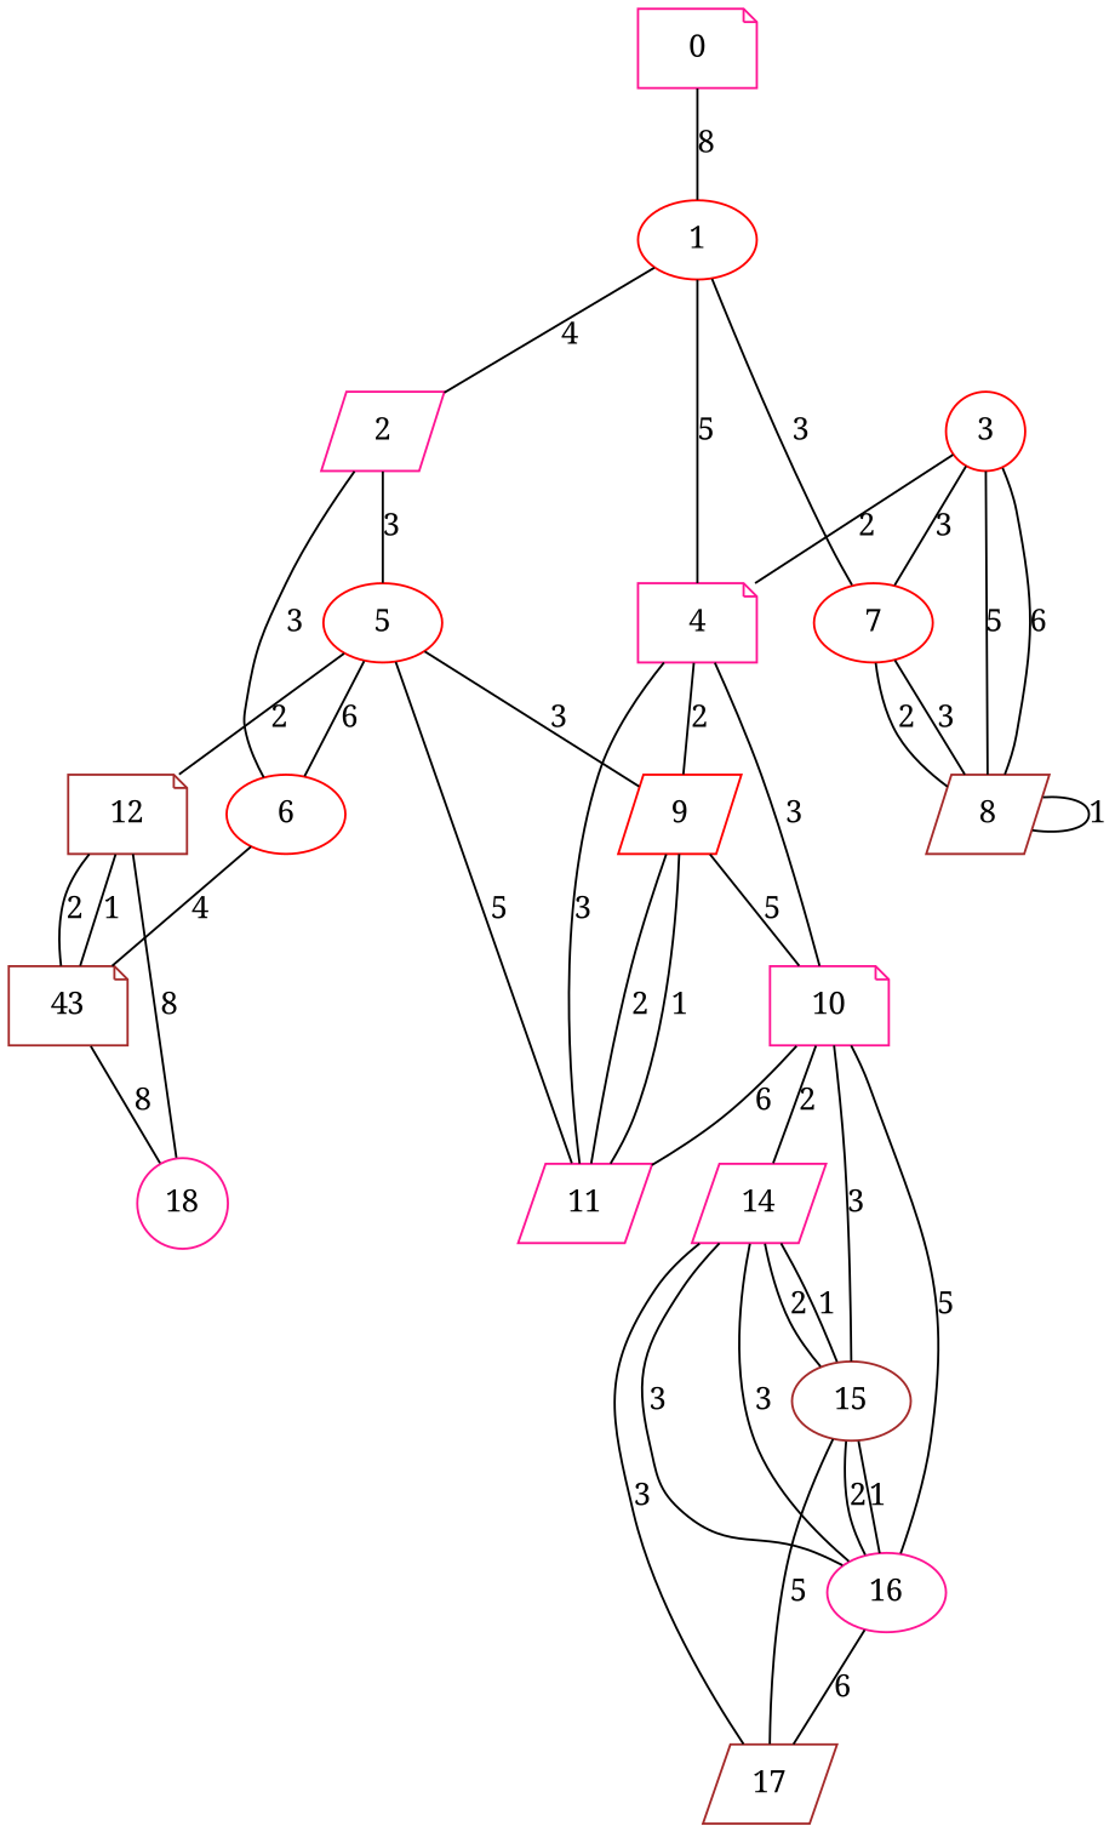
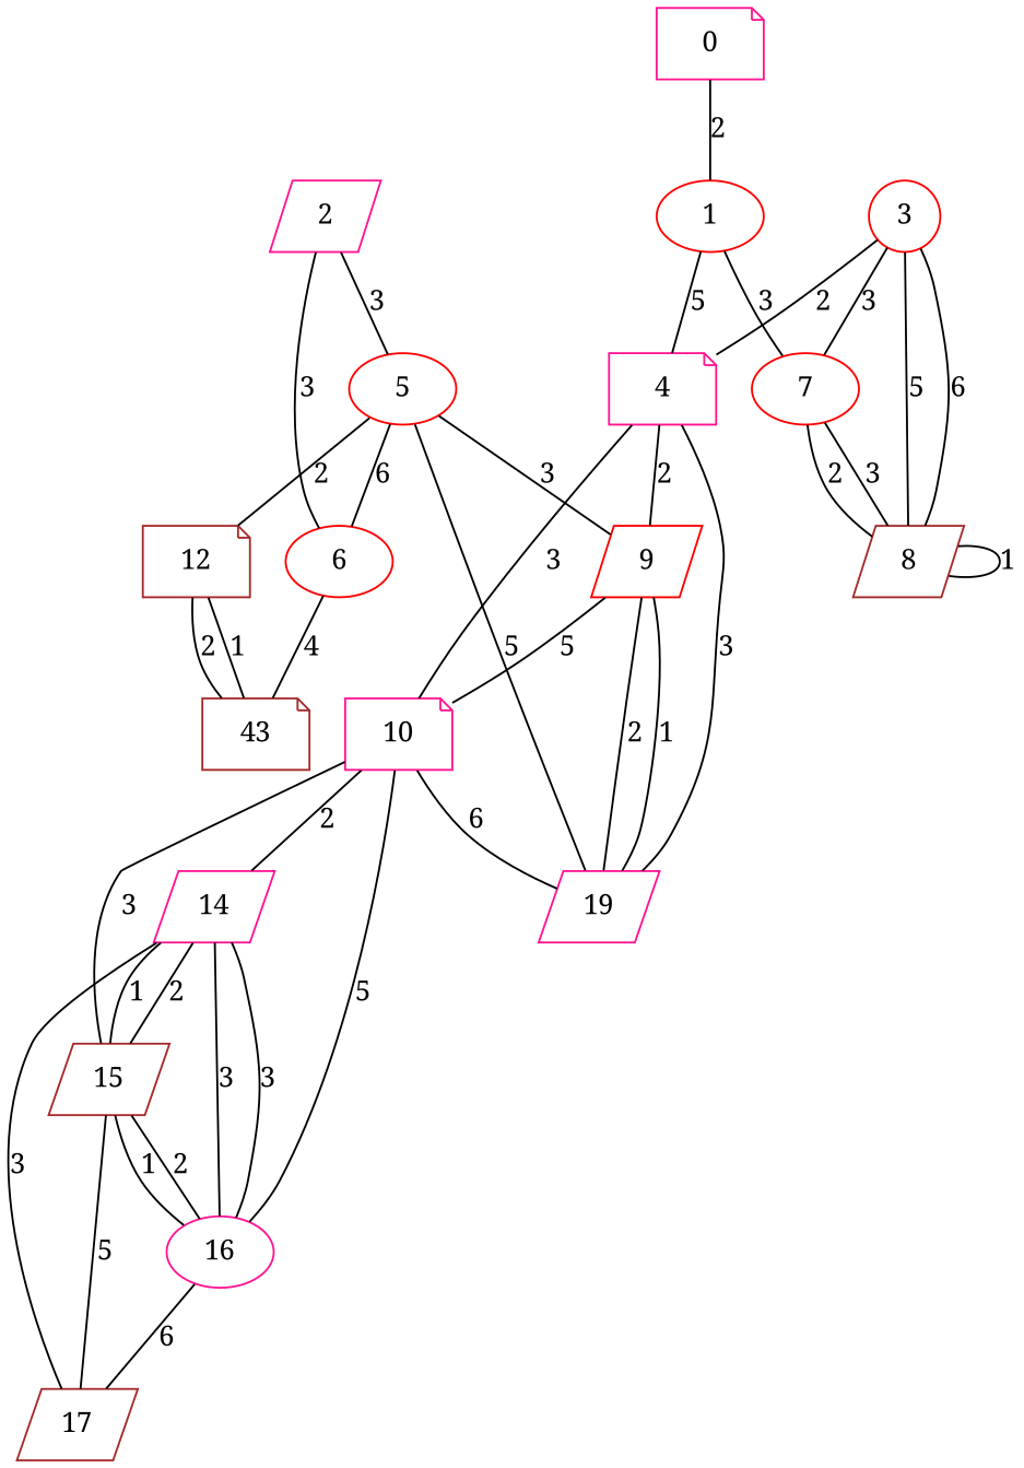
  graph {
    fontname="Noto Serif"
    node [color=deeppink fontname="Noto Serif" shape=parallelogram weight=1]
    edge [fontname="Noto Serif"]
    0 [shape=note]
    1 [color=red shape=ellipse]
    2
    4 [shape=note]
    7 [color=red shape=ellipse]
    5 [color=red shape=ellipse]
    6 [color=red shape=ellipse]
    3 [color=red shape=circle]
    8 [color=brown weight=2]
    9 [color=red]
    10 [shape=note]
-   11
+   11 [label=19]
    12 [color=brown shape=note]
    n14 [color=brown label=43 shape=note]
    14
-   15 [color=brown shape=ellipse]
+   15 [color=brown]
    16 [shape=ellipse]
-   18 [shape=circle weight=4]
    17 [color=brown]
-   0 -- 1 [label=8]
-   1 -- 2 [label=4]
+   0 -- 1 [label=2]
    1 -- 4 [label=5]
    1 -- 7 [label=3]
    2 -- 5 [label=3]
    2 -- 6 [label=3]
    4 -- 9 [label=2]
    4 -- 10 [label=3]
    4 -- 11 [label=3]
    7 -- 8 [label=2]
    7 -- 8 [label=3]
    5 -- 6 [label=6]
    5 -- 9 [label=3]
    5 -- 11 [label=5]
    5 -- 12 [label=2]
    6 -- n14 [label=4]
    3 -- 4 [label=2]
    3 -- 7 [label=3]
    3 -- 8 [label=5]
    3 -- 8 [label=6]
    8 -- 8 [label=1]
    9 -- 10 [label=5]
    9 -- 11 [label=2]
    9 -- 11 [label=1]
    10 -- 11 [label=6]
    10 -- 14 [label=2]
    10 -- 15 [label=3]
    10 -- 16 [label=5]
    12 -- n14 [label=2]
    12 -- n14 [label=1]
-   12 -- 18 [label=8]
-   n14 -- 18 [label=8]
    14 -- 15 [label=1]
    14 -- 15 [label=2]
    14 -- 16 [label=3]
    14 -- 16 [label=3]
    14 -- 17 [label=3]
    15 -- 16 [label=2]
    15 -- 16 [label=1]
    15 -- 17 [label=5]
    16 -- 17 [label=6]
  }
